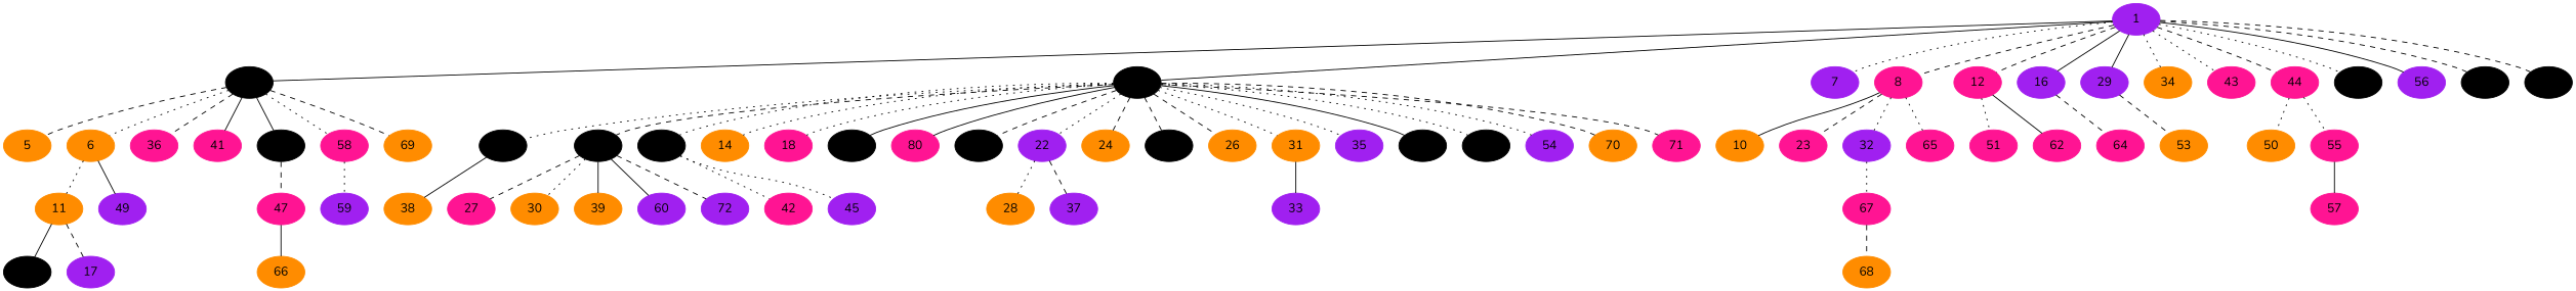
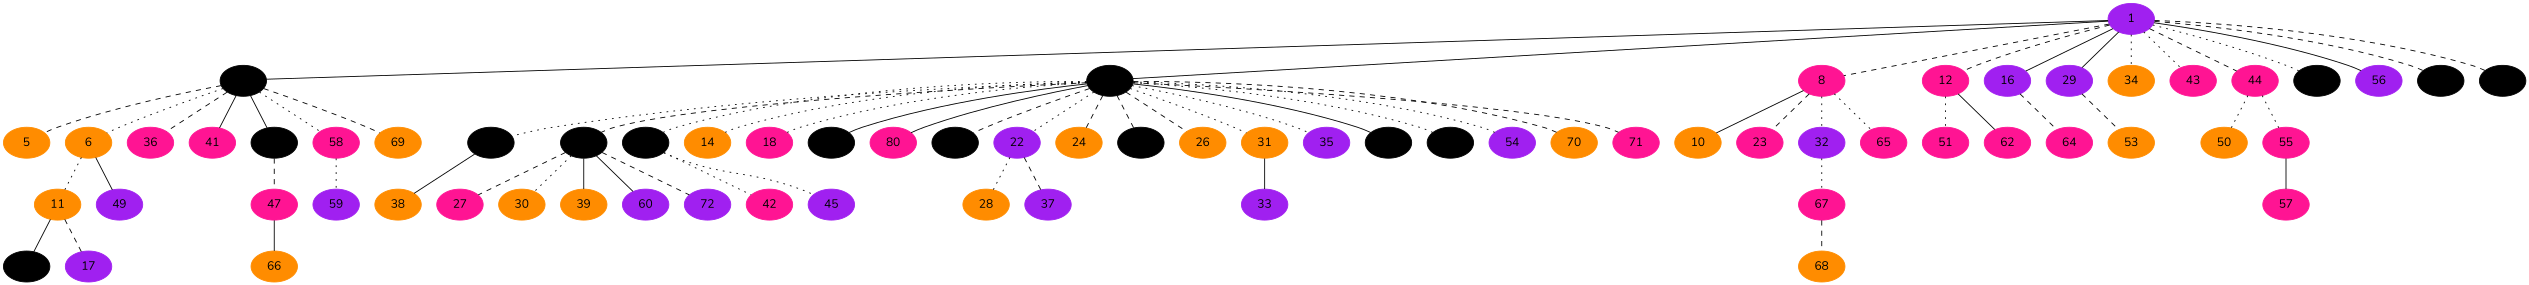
  graph {
    fontname=Nunito
    node [color=deeppink fontname=Nunito style=filled]
    edge [fontname=Nunito style=dotted]
    1 [color=purple]
    2 [color=black]
    3 [color=black]
-   7 [color=purple]
    8
    12
    16 [color=purple]
    29 [color=purple]
    34 [color=darkorange]
    43
    44
    48 [color=black]
    56 [color=purple]
    61 [color=black]
    63 [color=black]
    5 [color=darkorange]
    6 [color=darkorange]
    36
    41
    46 [color=black]
    58
    69 [color=darkorange]
    4 [color=black]
    9 [color=black]
    13 [color=black]
    14 [color=darkorange]
    18
    19 [color=black]
    n29 [label=80]
    21 [color=black]
    22 [color=purple]
    24 [color=darkorange]
    25 [color=black]
    26 [color=darkorange]
    31 [color=darkorange]
    35 [color=purple]
    40 [color=black]
    52 [color=black]
    54 [color=purple]
    70 [color=darkorange]
    71
    10 [color=darkorange]
    23
    32 [color=purple]
    65
    51
    62
    64
    53 [color=darkorange]
    50 [color=darkorange]
    55
    11 [color=darkorange]
    49 [color=purple]
    47
    59 [color=purple]
    38 [color=darkorange]
    27
    30 [color=darkorange]
    39 [color=darkorange]
    60 [color=purple]
    72 [color=purple]
    42
    45 [color=purple]
    28 [color=darkorange]
    37 [color=purple]
    33 [color=purple]
    15 [color=black]
    17 [color=purple]
    67
    68 [color=darkorange]
    57
    66 [color=darkorange]
    1 -- 2 [style=solid]
    1 -- 3 [style=solid]
-   1 -- 7
    1 -- 8 [style=dashed]
    1 -- 12 [style=dashed]
    1 -- 16 [style=solid]
    1 -- 29 [style=solid]
    1 -- 34
    1 -- 43
    1 -- 44 [style=dashed]
    1 -- 48
    1 -- 56 [style=solid]
    1 -- 61 [style=dashed]
    1 -- 63 [style=dashed]
    2 -- 5 [style=dashed]
    2 -- 6
    2 -- 36 [style=dashed]
    2 -- 41 [style=solid]
    2 -- 46 [style=solid]
    2 -- 58
    2 -- 69 [style=dashed]
    3 -- 4
    3 -- 9 [style=dashed]
    3 -- 13
    3 -- 14
    3 -- 18
    3 -- 19 [style=solid]
    3 -- n29 [style=solid]
    3 -- 21 [style=dashed]
    3 -- 22
    3 -- 24 [style=dashed]
    3 -- 25 [style=dashed]
    3 -- 26 [style=dashed]
    3 -- 31
    3 -- 35
    3 -- 40 [style=solid]
    3 -- 52
    3 -- 54
    3 -- 70 [style=dashed]
    3 -- 71 [style=dashed]
    8 -- 10 [style=solid]
    8 -- 23 [style=dashed]
    8 -- 32
    8 -- 65
    12 -- 51
    12 -- 62 [style=solid]
    16 -- 64 [style=dashed]
    29 -- 53 [style=dashed]
    44 -- 50
    44 -- 55
    6 -- 11
    6 -- 49 [style=solid]
    46 -- 47 [style=dashed]
    58 -- 59
    4 -- 38 [style=solid]
    9 -- 27 [style=dashed]
    9 -- 30
    9 -- 39 [style=solid]
    9 -- 60 [style=solid]
    9 -- 72 [style=dashed]
    13 -- 42
    13 -- 45
    22 -- 28
    22 -- 37 [style=dashed]
    31 -- 33 [style=solid]
    32 -- 67
    55 -- 57 [style=solid]
    11 -- 15 [style=solid]
    11 -- 17 [style=dashed]
    47 -- 66 [style=solid]
    67 -- 68 [style=dashed]
  }
